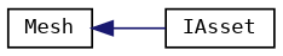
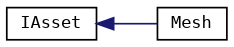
  digraph {
    rankdir=LR
    fontname="DejaVu Sans Mono"
    node [color=black fillcolor=white fontname="DejaVu Sans Mono" fontsize=10 shape=record style=filled]
    n1 [height=0.2 label=IAsset width=0.4]
    n2 [height=0.2 label=Mesh width=0.4]
-   n2 -> n1 [color=midnightblue dir=back fontname="DejaVu Sans Mono" fontsize=10 labelfontname=Helvetica labelfontsize=10 style=solid]
+   n1 -> n2 [color=midnightblue dir=back fontname="DejaVu Sans Mono" fontsize=10 labelfontname=Helvetica labelfontsize=10 style=solid]
  }
